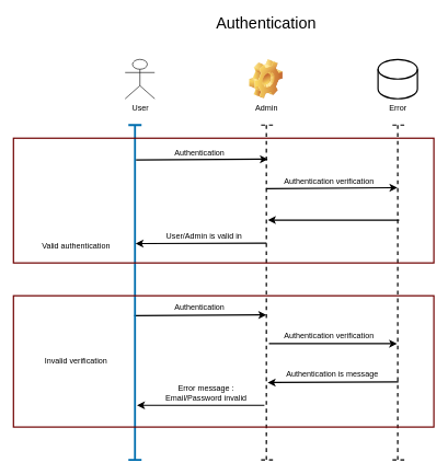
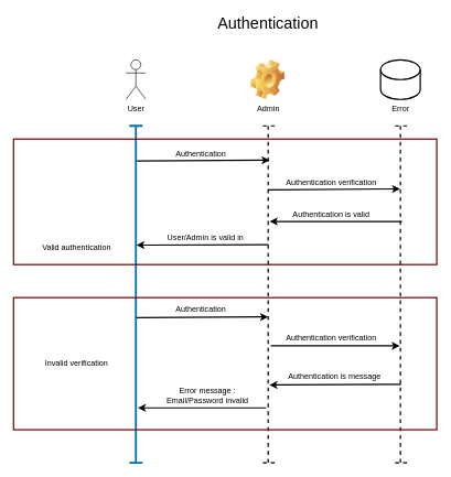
  <mxCell id="0" />
  <mxCell id="1" parent="0" />
  <mxCell id="2" value="Authentication" style="text;strokeColor=none;align=center;fillColor=none;html=1;verticalAlign=middle;whiteSpace=wrap;rounded=0;fontSize=24;" vertex="1" parent="1"><mxGeometry x="320" width="170" height="30" as="geometry" y="20" /></mxCell>
- <mxCell id="3" value="&lt;font style=&quot;font-size: 12px;&quot;&gt;User&lt;/font&gt;" style="shape=umlActor;verticalLabelPosition=bottom;verticalAlign=top;html=1;outlineConnect=0;fontSize=12;" vertex="1" parent="1"><mxGeometry x="190" y="90" width="45" height="60" as="geometry" /></mxCell>
+ <mxCell id="3" value="&lt;font style=&quot;font-size: 12px;&quot;&gt;User&lt;/font&gt;" style="shape=umlActor;verticalLabelPosition=bottom;verticalAlign=top;html=1;outlineConnect=0;fontSize=12;" vertex="1" parent="1"><mxGeometry x="190" y="90" width="30" height="60" as="geometry" /></mxCell>
  <mxCell id="4" style="edgeStyle=none;html=1;entryX=0.102;entryY=0.388;entryDx=0;entryDy=0;entryPerimeter=0;strokeWidth=2;fontSize=12;exitX=0.104;exitY=0.422;exitDx=0;exitDy=0;exitPerimeter=0;" edge="1" parent="1" source="6" target="11"><mxGeometry relative="1" as="geometry" /></mxCell>
  <mxCell id="5" style="edgeStyle=none;html=1;entryX=0.567;entryY=0.5;entryDx=0;entryDy=0;entryPerimeter=0;strokeWidth=2;fontSize=12;exitX=0.569;exitY=0.55;exitDx=0;exitDy=0;exitPerimeter=0;" edge="1" parent="1" source="6" target="11"><mxGeometry relative="1" as="geometry" /></mxCell>
  <mxCell id="6" value="" style="shape=crossbar;whiteSpace=wrap;html=1;rounded=1;direction=south;strokeWidth=3;fillColor=#1ba1e2;fontColor=#ffffff;strokeColor=#006EAF;" vertex="1" parent="1"><mxGeometry x="195" y="190" width="20" height="510" as="geometry" /></mxCell>
  <mxCell id="7" value="Admin" style="text;html=1;align=center;verticalAlign=middle;resizable=0;points=[];autosize=1;strokeColor=none;fillColor=none;" vertex="1" parent="1"><mxGeometry x="375" y="150" width="60" height="30" as="geometry" /></mxCell>
  <mxCell id="8" style="edgeStyle=none;html=1;entryX=0.354;entryY=0.457;entryDx=0;entryDy=0;entryPerimeter=0;strokeWidth=2;fontSize=12;exitX=0.353;exitY=0.491;exitDx=0;exitDy=0;exitPerimeter=0;" edge="1" parent="1" source="11" target="6"><mxGeometry relative="1" as="geometry" /></mxCell>
  <mxCell id="9" style="edgeStyle=none;html=1;entryX=0.653;entryY=0.55;entryDx=0;entryDy=0;entryPerimeter=0;strokeWidth=2;fontSize=12;exitX=0.653;exitY=0.3;exitDx=0;exitDy=0;exitPerimeter=0;" edge="1" parent="1" source="11" target="15"><mxGeometry relative="1" as="geometry" /></mxCell>
  <mxCell id="10" style="edgeStyle=none;html=1;entryX=0.837;entryY=0.35;entryDx=0;entryDy=0;entryPerimeter=0;strokeWidth=2;fontSize=12;exitX=0.837;exitY=0.65;exitDx=0;exitDy=0;exitPerimeter=0;" edge="1" parent="1" source="11" target="6"><mxGeometry relative="1" as="geometry" /></mxCell>
  <mxCell id="11" value="" style="shape=crossbar;whiteSpace=wrap;html=1;rounded=1;direction=south;strokeWidth=2;dashed=1;" vertex="1" parent="1"><mxGeometry x="395" y="190" width="20" height="510" as="geometry" /></mxCell>
  <mxCell id="12" value="Error" style="text;html=1;align=center;verticalAlign=middle;resizable=0;points=[];autosize=1;strokeColor=none;fillColor=none;" vertex="1" parent="1"><mxGeometry x="570" y="150" width="70" height="30" as="geometry" /></mxCell>
  <mxCell id="13" style="edgeStyle=none;html=1;entryX=0.284;entryY=0.388;entryDx=0;entryDy=0;entryPerimeter=0;strokeWidth=2;fontSize=12;exitX=0.284;exitY=0.388;exitDx=0;exitDy=0;exitPerimeter=0;" edge="1" parent="1" source="15" target="11"><mxGeometry relative="1" as="geometry" /></mxCell>
  <mxCell id="14" style="edgeStyle=none;html=1;strokeWidth=2;fontSize=12;exitX=0.767;exitY=0.45;exitDx=0;exitDy=0;exitPerimeter=0;entryX=0.769;entryY=0.4;entryDx=0;entryDy=0;entryPerimeter=0;" edge="1" parent="1" source="15" target="11"><mxGeometry relative="1" as="geometry"><mxPoint x="405" y="580" as="targetPoint" /></mxGeometry></mxCell>
  <mxCell id="15" value="" style="shape=crossbar;whiteSpace=wrap;html=1;rounded=1;direction=south;strokeWidth=2;dashed=1;" vertex="1" parent="1"><mxGeometry x="595" y="190" width="20" height="510" as="geometry" /></mxCell>
  <mxCell id="16" value="" style="shape=cylinder3;whiteSpace=wrap;html=1;boundedLbl=1;backgroundOutline=1;size=15;strokeWidth=2;" vertex="1" parent="1"><mxGeometry x="575" y="90" width="60" height="60" as="geometry" /></mxCell>
  <mxCell id="17" value="" style="rounded=0;whiteSpace=wrap;html=1;labelBackgroundColor=#FAFAFA;strokeWidth=2;strokeColor=#6F0000;fillColor=none;fontColor=#ffffff;" vertex="1" parent="1"><mxGeometry x="20" y="210" width="640" height="190" as="geometry" /></mxCell>
  <mxCell id="18" value="Valid authentication" style="text;html=1;align=center;verticalAlign=middle;resizable=0;points=[];autosize=1;strokeColor=none;fillColor=none;fontSize=12;" vertex="1" parent="1"><mxGeometry x="50" y="360" width="130" height="30" as="geometry" /></mxCell>
  <mxCell id="19" value="Authentication" style="text;html=1;align=center;verticalAlign=middle;resizable=0;points=[];autosize=1;strokeColor=none;fillColor=none;fontSize=12;" vertex="1" parent="1"><mxGeometry x="253" y="218" width="100" height="30" as="geometry" /></mxCell>
  <mxCell id="20" value="" style="endArrow=classic;html=1;strokeWidth=2;fontSize=12;exitX=0.19;exitY=0.526;exitDx=0;exitDy=0;exitPerimeter=0;entryX=0.187;entryY=0.526;entryDx=0;entryDy=0;entryPerimeter=0;" edge="1" parent="1" source="11" target="15"><mxGeometry width="50" height="50" relative="1" as="geometry"><mxPoint x="370" y="380" as="sourcePoint" /><mxPoint x="420" y="330" as="targetPoint" /></mxGeometry></mxCell>
  <mxCell id="21" value="Authentication verification" style="text;html=1;align=center;verticalAlign=middle;resizable=0;points=[];autosize=1;strokeColor=none;fillColor=none;fontSize=12;" vertex="1" parent="1"><mxGeometry x="420" y="261" width="160" height="30" as="geometry" /></mxCell>
+ <mxCell id="22" value="Authentication is valid" style="text;html=1;align=center;verticalAlign=middle;resizable=0;points=[];autosize=1;strokeColor=none;fillColor=none;fontSize=12;" vertex="1" parent="1"><mxGeometry x="430" y="310" width="140" height="30" as="geometry" /></mxCell>
  <mxCell id="23" value="User/Admin is valid in" style="text;html=1;align=center;verticalAlign=middle;resizable=0;points=[];autosize=1;strokeColor=none;fillColor=none;fontSize=12;" vertex="1" parent="1"><mxGeometry x="235" y="345" width="150" height="30" as="geometry" /></mxCell>
  <mxCell id="24" value="Authentication" style="text;html=1;align=center;verticalAlign=middle;resizable=0;points=[];autosize=1;strokeColor=none;fillColor=none;fontSize=12;" vertex="1" parent="1"><mxGeometry x="253" y="453" width="100" height="30" as="geometry" /></mxCell>
  <mxCell id="25" value="Authentication verification" style="text;html=1;align=center;verticalAlign=middle;resizable=0;points=[];autosize=1;strokeColor=none;fillColor=none;fontSize=12;" vertex="1" parent="1"><mxGeometry x="420" y="497" width="160" height="30" as="geometry" /></mxCell>
  <mxCell id="26" value="Authentication is message" style="text;html=1;align=center;verticalAlign=middle;resizable=0;points=[];autosize=1;strokeColor=none;fillColor=none;fontSize=12;" vertex="1" parent="1"><mxGeometry x="430" y="555" width="150" height="30" as="geometry" /></mxCell>
  <mxCell id="27" value="Error message : &lt;br&gt;Email/Password invalid" style="text;html=1;align=center;verticalAlign=middle;resizable=0;points=[];autosize=1;strokeColor=none;fillColor=none;fontSize=12;" vertex="1" parent="1"><mxGeometry x="238" y="578" width="150" height="40" as="geometry" /></mxCell>
  <mxCell id="28" value="Invalid verification" style="text;html=1;align=center;verticalAlign=middle;resizable=0;points=[];autosize=1;strokeColor=none;fillColor=none;fontSize=12;" vertex="1" parent="1"><mxGeometry x="45" y="535" width="140" height="30" as="geometry" /></mxCell>
  <mxCell id="29" value="" style="rounded=0;whiteSpace=wrap;html=1;labelBackgroundColor=#FAFAFA;strokeWidth=2;strokeColor=#6F0000;fillColor=none;fontColor=#ffffff;" vertex="1" parent="1"><mxGeometry x="20" y="450" width="640" height="200" as="geometry" /></mxCell>
  <mxCell id="30" value="" style="shape=image;html=1;verticalLabelPosition=bottom;verticalAlign=top;imageAspect=1;aspect=fixed;image=img/clipart/Gear_128x128.png;labelBackgroundColor=#FAFAFA;strokeColor=#000000;strokeWidth=2;fontSize=12;fillColor=none;" vertex="1" parent="1"><mxGeometry x="379" y="90" width="51.15" height="60" as="geometry" /></mxCell>
